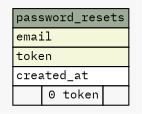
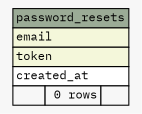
  digraph {
    bgcolor="#f7f7f7"
    fontname="IBM Plex Mono"
    fontsize=11
    nodesep=0.18
    rankdir=RL
    ranksep=0.46
-   n1 [fontname="IBM Plex Mono" fontsize=11 label=<     <TABLE BORDER="0" CELLBORDER="1" CELLSPACING="0" BGCOLOR="#ffffff">       <TR><TD COLSPAN="3" BGCOLOR="#9bab96" ALIGN="CENTER">password_resets</TD></TR>       <TR><TD PORT="email" COLSPAN="3" BGCOLOR="#f4f7da" ALIGN="LEFT">email</TD></TR>       <TR><TD PORT="token" COLSPAN="3" BGCOLOR="#f4f7da" ALIGN="LEFT">token</TD></TR>       <TR><TD PORT="created_at" COLSPAN="3" ALIGN="LEFT">created_at</TD></TR>       <TR><TD ALIGN="LEFT" BGCOLOR="#f7f7f7">  </TD><TD ALIGN="RIGHT" BGCOLOR="#f7f7f7">0 token</TD><TD ALIGN="RIGHT" BGCOLOR="#f7f7f7">  </TD></TR>     </TABLE>> shape=plaintext]
+   n1 [fontname="IBM Plex Mono" fontsize=11 label=<     <TABLE BORDER="0" CELLBORDER="1" CELLSPACING="0" BGCOLOR="#ffffff">       <TR><TD COLSPAN="3" BGCOLOR="#9bab96" ALIGN="CENTER">password_resets</TD></TR>       <TR><TD PORT="email" COLSPAN="3" BGCOLOR="#f4f7da" ALIGN="LEFT">email</TD></TR>       <TR><TD PORT="token" COLSPAN="3" BGCOLOR="#f4f7da" ALIGN="LEFT">token</TD></TR>       <TR><TD PORT="created_at" COLSPAN="3" ALIGN="LEFT">created_at</TD></TR>       <TR><TD ALIGN="LEFT" BGCOLOR="#f7f7f7">  </TD><TD ALIGN="RIGHT" BGCOLOR="#f7f7f7">0 rows</TD><TD ALIGN="RIGHT" BGCOLOR="#f7f7f7">  </TD></TR>     </TABLE>> shape=plaintext]
  }
